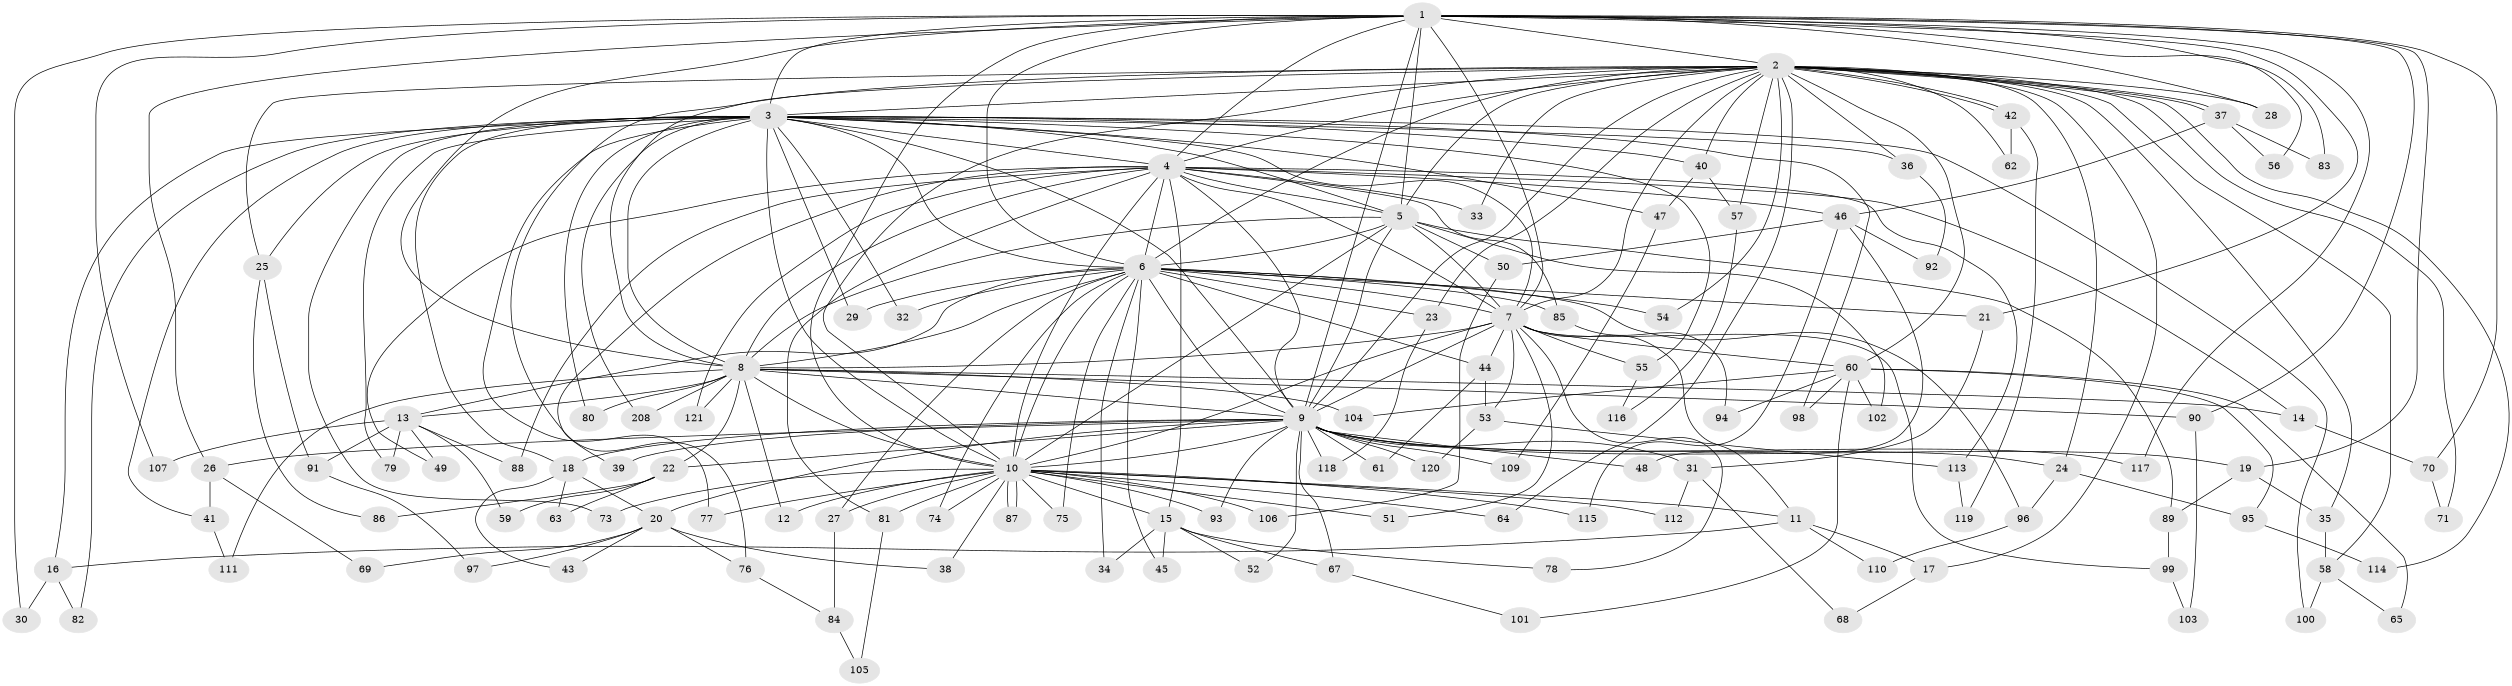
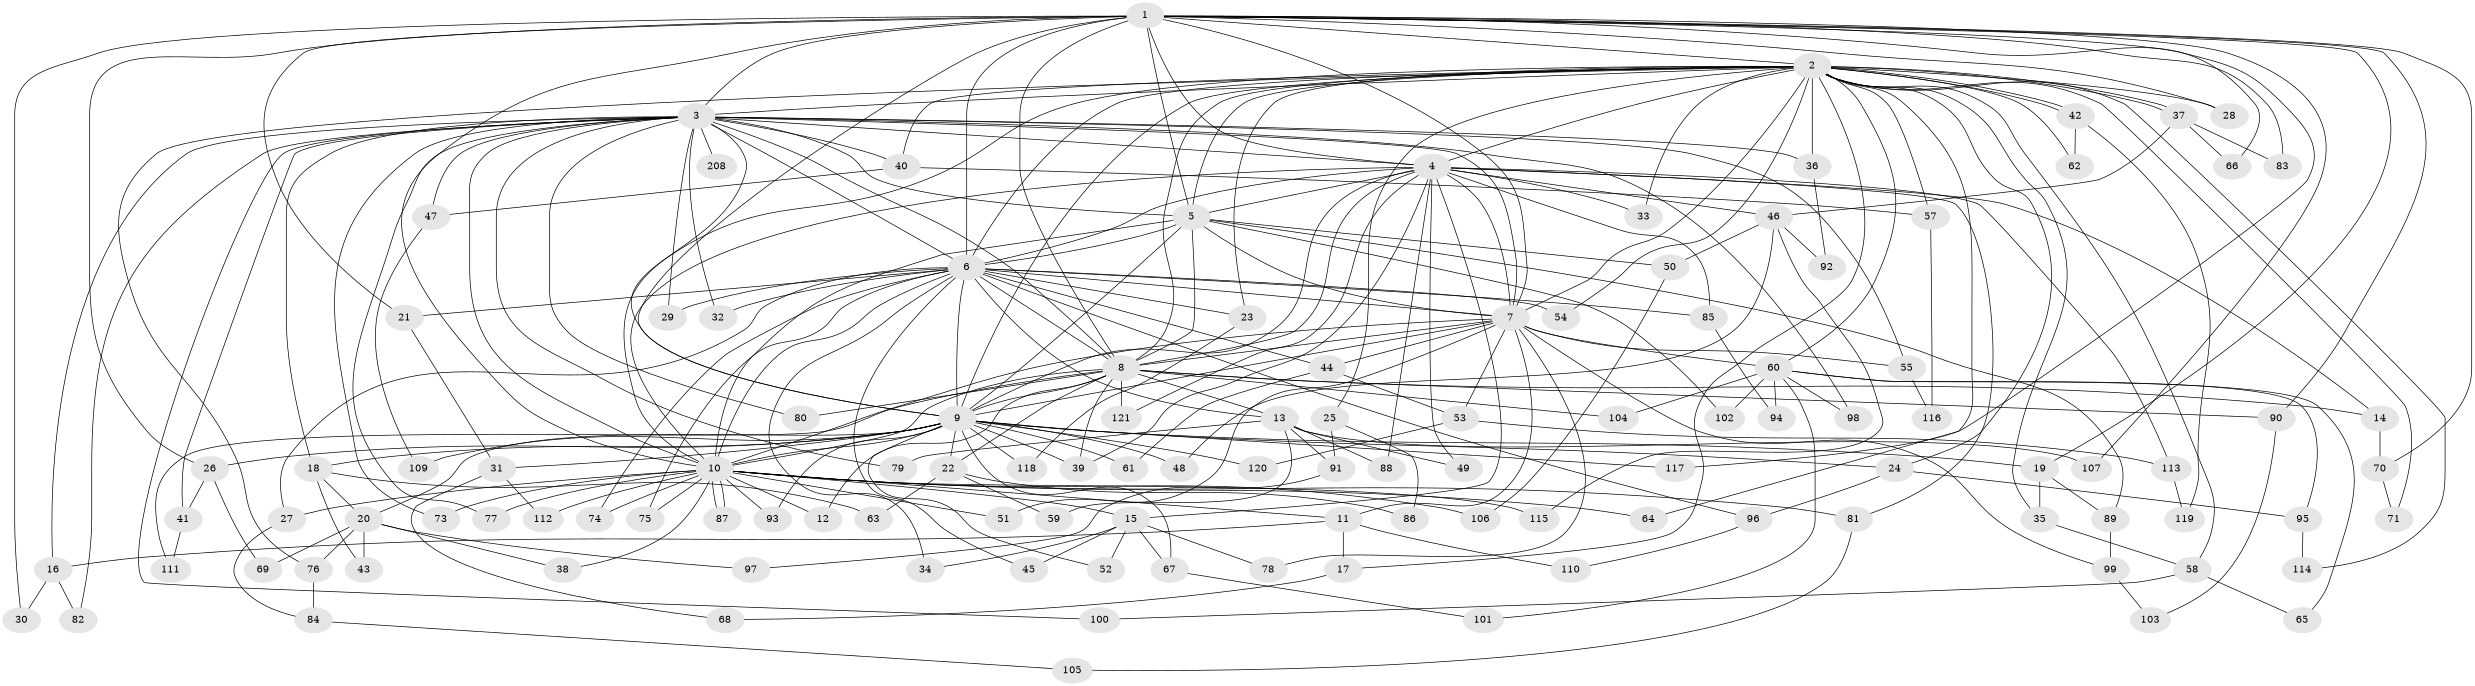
  graph {
    node [color=gray90 style=filled]
    1
    2
    3
    4
    5
    6
    7
    8
    9
    10
    19
    21
    26
    28
    30
-   56
+   56 [label=66]
    70
    83
    90
    107
    117
    17
    23
    24
    25
    33
    35
    36
    37
    40
    42
    54
    57
    58
    60
    62
    64
    71
    76
    114
    16
    18
    29
    32
    41
    47
    55
    73
    77
    79
    80
    82
    98
    100
    n55 [label=208]
    14
    15
    39
    46
    49
    81
    85
    88
    113
    121
    50
    89
    102
    13
    27
    34
    44
    45
    74
    75
    96
    11
    51
    53
    78
    99
    12
    22
    104
    111
    20
    31
    48
    52
    61
    67
    93
    109
    118
    120
    38
    87
    106
    112
    115
    69
    103
    68
    95
    91
    86
    92
    119
    116
    65
    94
    101
    84
    43
    63
    105
    59
    110
    97
    1 -- 2
    1 -- 3
    1 -- 4
    1 -- 5
    1 -- 6
    1 -- 7
    1 -- 8
    1 -- 9
    1 -- 10
    1 -- 19
    1 -- 21
    1 -- 26
    1 -- 28
    1 -- 30
    1 -- 56
    1 -- 70
    1 -- 83
    1 -- 90
    1 -- 107
    1 -- 117
    2 -- 3
    2 -- 4
    2 -- 5
    2 -- 6
    2 -- 7
    2 -- 8
    2 -- 9
    2 -- 10
    2 -- 28
    2 -- 17
    2 -- 23
    2 -- 24
    2 -- 25
    2 -- 33
    2 -- 35
    2 -- 36
    2 -- 37
    2 -- 37
    2 -- 40
    2 -- 42
    2 -- 42
    2 -- 54
    2 -- 57
    2 -- 58
    2 -- 60
    2 -- 62
    2 -- 64
    2 -- 71
    2 -- 76
    2 -- 114
    3 -- 4
    3 -- 5
    3 -- 6
    3 -- 7
    3 -- 8
    3 -- 9
    3 -- 10
-   3 -- 25
    3 -- 36
    3 -- 40
    3 -- 16
    3 -- 18
    3 -- 29
    3 -- 32
    3 -- 41
    3 -- 47
    3 -- 55
    3 -- 73
    3 -- 77
    3 -- 79
    3 -- 80
    3 -- 82
    3 -- 98
    3 -- 100
    3 -- n55
    4 -- 5
    4 -- 6
    4 -- 7
    4 -- 8
    4 -- 9
    4 -- 10
    4 -- 33
    4 -- 14
    4 -- 15
    4 -- 39
    4 -- 46
    4 -- 49
    4 -- 81
    4 -- 85
    4 -- 88
    4 -- 113
    4 -- 121
    5 -- 6
    5 -- 7
    5 -- 8
    5 -- 9
    5 -- 10
    5 -- 50
    5 -- 89
    5 -- 102
    6 -- 7
    6 -- 8
    6 -- 9
    6 -- 10
    6 -- 21
    6 -- 23
    6 -- 54
    6 -- 29
    6 -- 32
    6 -- 85
    6 -- 13
    6 -- 27
    6 -- 34
    6 -- 44
    6 -- 45
    6 -- 74
    6 -- 75
    6 -- 96
    7 -- 8
    7 -- 9
    7 -- 10
    7 -- 60
    7 -- 55
    7 -- 44
    7 -- 11
    7 -- 51
    7 -- 53
    7 -- 78
    7 -- 99
    8 -- 9
    8 -- 10
    8 -- 90
    8 -- 80
-   8 -- n55
+   8 -- 39
    8 -- 14
    8 -- 121
    8 -- 13
    8 -- 12
    8 -- 22
    8 -- 104
    8 -- 111
    9 -- 10
    9 -- 19
    9 -- 26
    9 -- 117
    9 -- 24
    9 -- 18
    9 -- 39
    9 -- 22
    9 -- 20
    9 -- 31
    9 -- 48
    9 -- 52
    9 -- 61
    9 -- 67
    9 -- 93
    9 -- 109
    9 -- 118
    9 -- 120
    10 -- 64
    10 -- 73
    10 -- 77
    10 -- 15
    10 -- 81
    10 -- 27
    10 -- 74
    10 -- 75
    10 -- 11
    10 -- 51
    10 -- 12
    10 -- 93
    10 -- 38
    10 -- 87
    10 -- 87
    10 -- 106
    10 -- 112
    10 -- 115
    19 -- 35
    19 -- 89
    21 -- 31
    26 -- 41
    26 -- 69
    70 -- 71
    90 -- 103
    17 -- 68
    23 -- 118
    24 -- 96
    24 -- 95
    25 -- 91
    25 -- 86
    35 -- 58
    36 -- 92
    37 -- 56
    37 -- 83
    37 -- 46
    40 -- 57
    40 -- 47
    42 -- 62
    42 -- 119
    57 -- 116
    58 -- 100
    58 -- 65
    60 -- 98
    60 -- 102
    60 -- 104
    60 -- 95
    60 -- 65
    60 -- 94
    60 -- 101
    76 -- 84
    16 -- 30
    16 -- 82
    18 -- 20
    18 -- 43
    18 -- 63
    41 -- 111
    47 -- 109
    55 -- 116
    14 -- 70
    15 -- 34
    15 -- 45
    15 -- 78
    15 -- 52
    15 -- 67
    46 -- 50
    46 -- 48
    46 -- 115
    46 -- 92
    81 -- 105
    85 -- 94
    113 -- 119
    50 -- 106
    89 -- 99
    13 -- 107
    13 -- 79
    13 -- 49
    13 -- 88
    13 -- 91
    13 -- 59
    27 -- 84
    44 -- 53
    44 -- 61
    96 -- 110
    11 -- 17
    11 -- 16
    11 -- 110
    53 -- 113
    53 -- 120
    99 -- 103
    22 -- 86
    22 -- 63
    22 -- 59
    20 -- 76
    20 -- 38
    20 -- 69
    20 -- 43
    20 -- 97
    31 -- 112
    31 -- 68
    67 -- 101
    95 -- 114
    91 -- 97
    84 -- 105
  }
